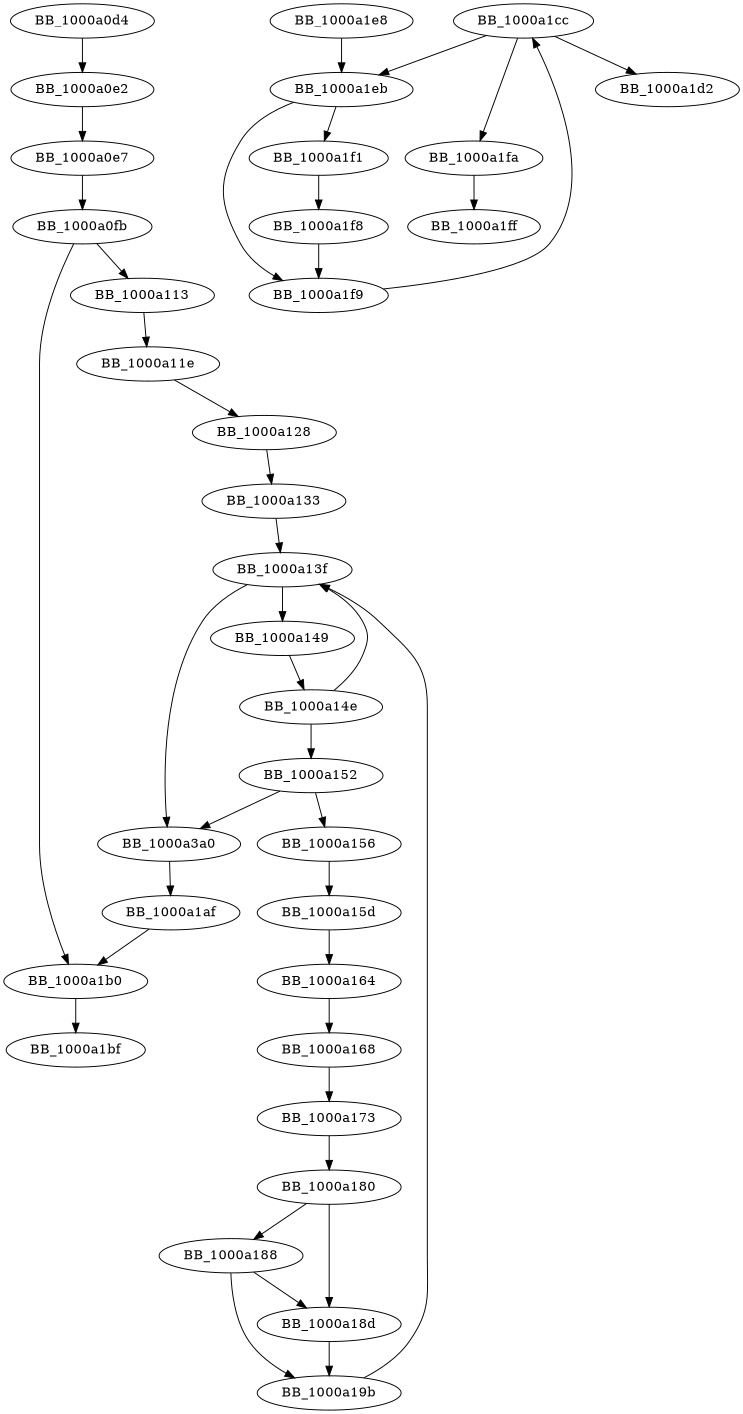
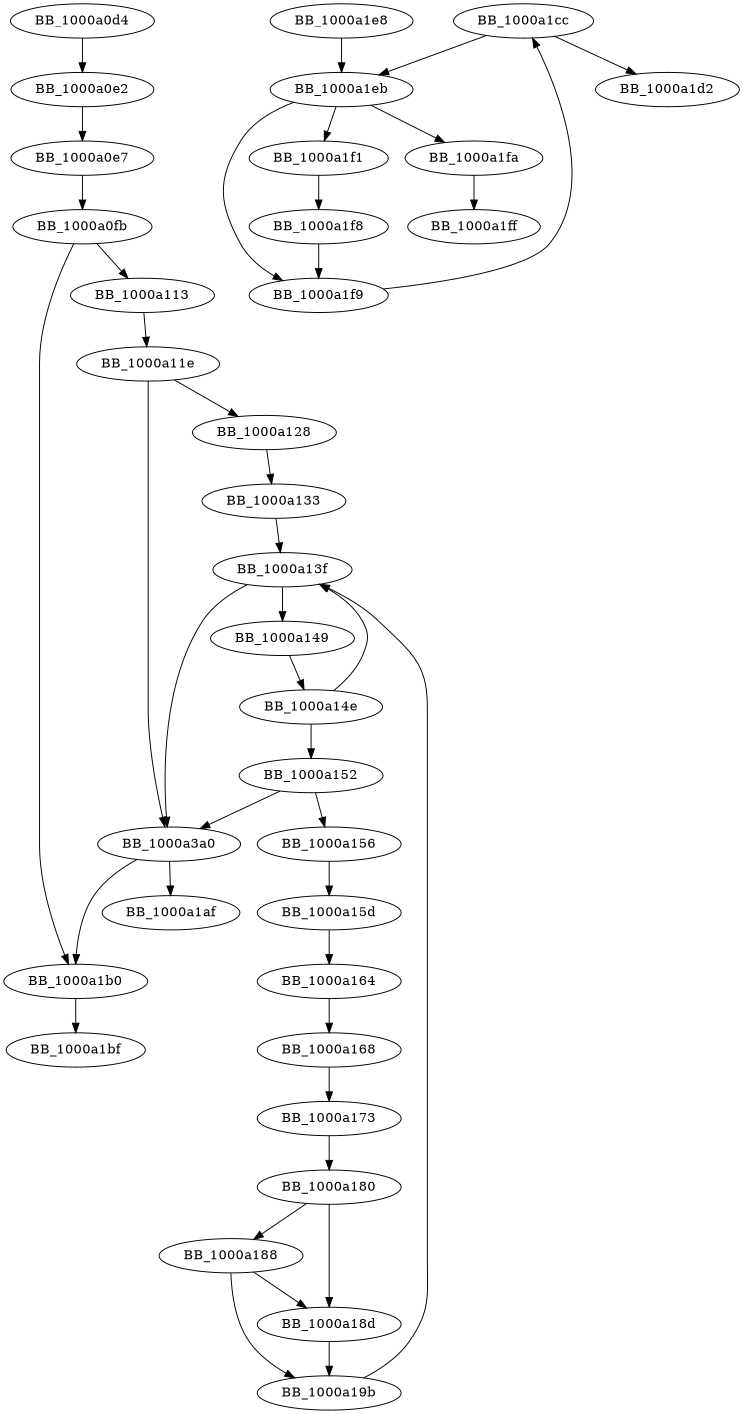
  digraph {
    n1 [label=BB_1000a0e2]
    BB_1000a0d4
    BB_1000a0e7
    BB_1000a0fb
    BB_1000a113
    BB_1000a1b0
    BB_1000a11e
    BB_1000a1bf
    BB_1000a1cc
    BB_1000a1d2
    BB_1000a1eb
    BB_1000a1fa
    BB_1000a128
    n14 [label=BB_1000a3a0]
    BB_1000a133
    BB_1000a1af
    BB_1000a13f
    BB_1000a149
    BB_1000a14e
    BB_1000a152
    BB_1000a156
    BB_1000a15d
    BB_1000a164
    BB_1000a168
    BB_1000a173
    BB_1000a180
    BB_1000a188
    BB_1000a18d
    BB_1000a19b
    BB_1000a1f1
    BB_1000a1f9
    BB_1000a1ff
    BB_1000a1f8
    BB_1000a1e8
    n1 -> BB_1000a0e7
    BB_1000a0d4 -> n1
    BB_1000a0e7 -> BB_1000a0fb
    BB_1000a0fb -> BB_1000a113
    BB_1000a0fb -> BB_1000a1b0
    BB_1000a113 -> BB_1000a11e
    BB_1000a1b0 -> BB_1000a1bf
    BB_1000a11e -> BB_1000a128
+   BB_1000a11e -> n14
    BB_1000a1cc -> BB_1000a1d2
    BB_1000a1cc -> BB_1000a1eb
-   BB_1000a1cc -> BB_1000a1fa
+   BB_1000a1eb -> BB_1000a1fa
    BB_1000a1eb -> BB_1000a1f1
    BB_1000a1eb -> BB_1000a1f9
    BB_1000a1fa -> BB_1000a1ff
    BB_1000a128 -> BB_1000a133
    n14 -> BB_1000a1af
    BB_1000a133 -> BB_1000a13f
-   BB_1000a1af -> BB_1000a1b0
+   n14 -> BB_1000a1b0
    BB_1000a13f -> n14
    BB_1000a13f -> BB_1000a149
    BB_1000a149 -> BB_1000a14e
    BB_1000a14e -> BB_1000a13f
    BB_1000a14e -> BB_1000a152
    BB_1000a152 -> n14
    BB_1000a152 -> BB_1000a156
    BB_1000a156 -> BB_1000a15d
    BB_1000a15d -> BB_1000a164
    BB_1000a164 -> BB_1000a168
    BB_1000a168 -> BB_1000a173
    BB_1000a173 -> BB_1000a180
    BB_1000a180 -> BB_1000a188
    BB_1000a180 -> BB_1000a18d
    BB_1000a188 -> BB_1000a18d
    BB_1000a188 -> BB_1000a19b
    BB_1000a18d -> BB_1000a19b
    BB_1000a19b -> BB_1000a13f
    BB_1000a1f1 -> BB_1000a1f8
    BB_1000a1f9 -> BB_1000a1cc
    BB_1000a1f8 -> BB_1000a1f9
    BB_1000a1e8 -> BB_1000a1eb
  }
